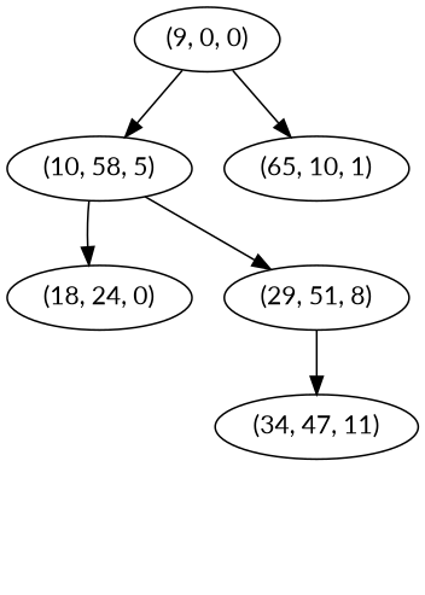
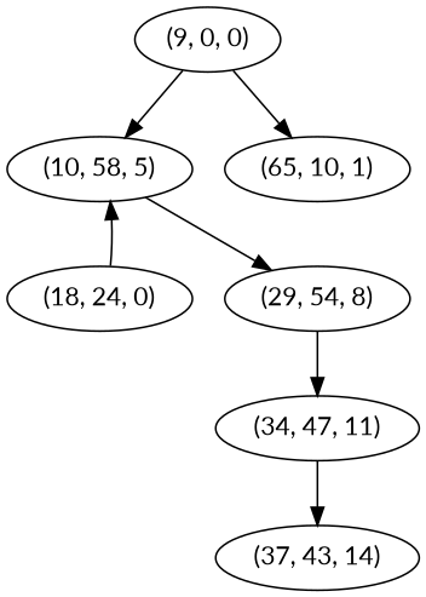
  digraph {
    fontname=Lato
    node [fontname=Lato]
    edge [fontname=Lato]
    n1 [label="(9, 0, 0)"]
    "(10, 58, 5)"
    n3 [label="(65, 10, 1)"]
    n4 [label="(18, 24, 0)"]
-   "(29, 51, 8)"
+   "(29, 51, 8)" [label="(29, 54, 8)"]
    "(34, 47, 11)"
+   "(37, 43, 14)"
    n1 -> "(10, 58, 5)"
    n1 -> n3
-   "(10, 58, 5)" -> n4
+   n4 -> "(10, 58, 5)"
    "(10, 58, 5)" -> "(29, 51, 8)"
    "(29, 51, 8)" -> "(34, 47, 11)"
+   "(34, 47, 11)" -> "(37, 43, 14)"
  }
